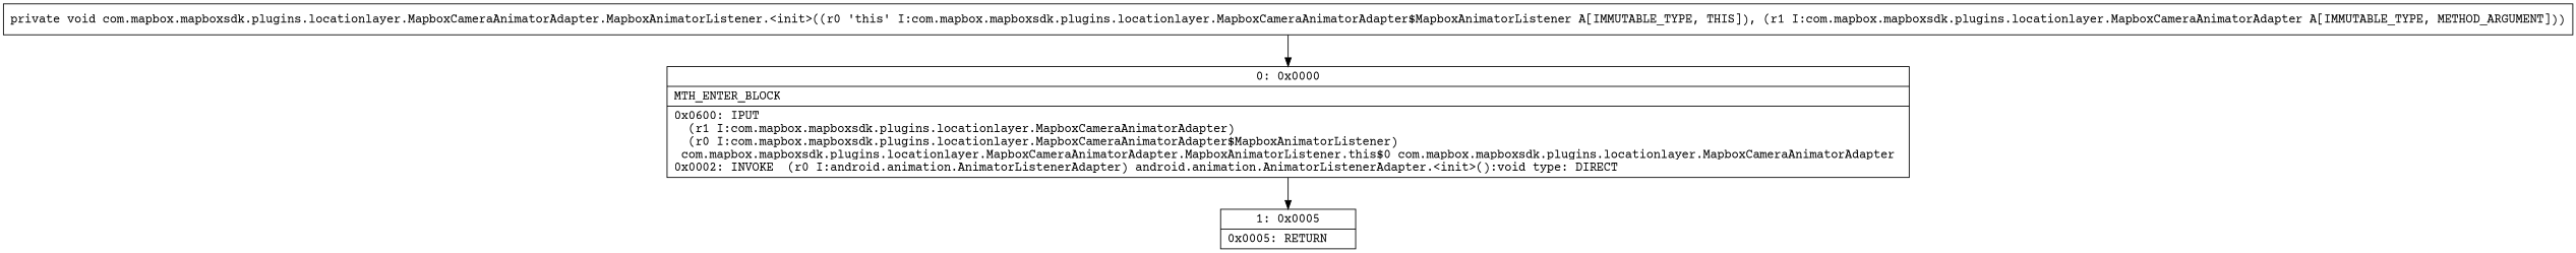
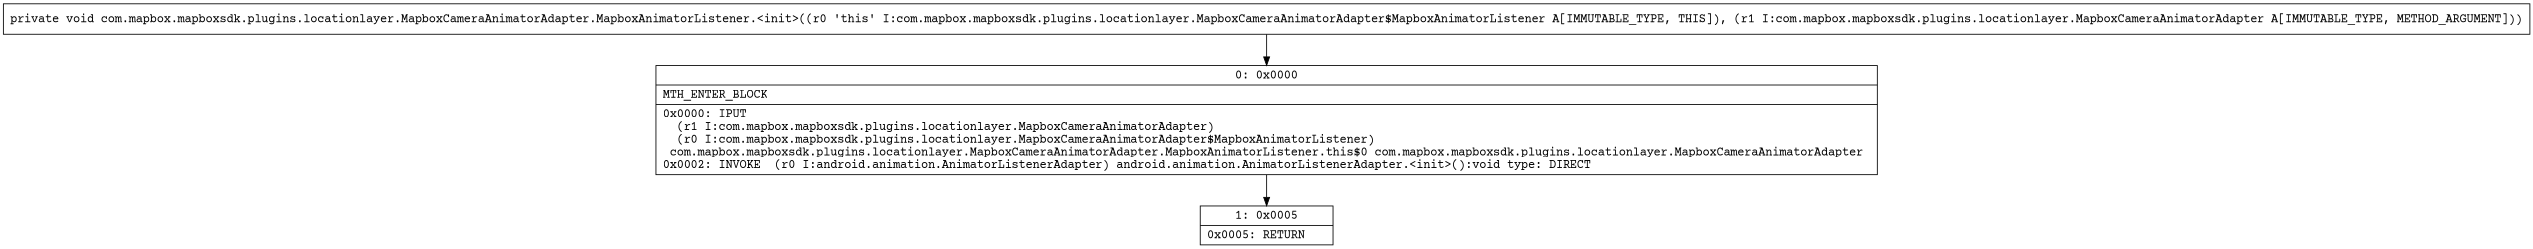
  digraph {
    fontname="Courier Prime"
    node [shape=record fontname="Courier Prime"]
    edge [fontname="Courier Prime"]
-   n1 [label="{0\:\ 0x0000|MTH_ENTER_BLOCK\l|0x0600: IPUT  \l  (r1 I:com.mapbox.mapboxsdk.plugins.locationlayer.MapboxCameraAnimatorAdapter)\l  (r0 I:com.mapbox.mapboxsdk.plugins.locationlayer.MapboxCameraAnimatorAdapter$MapboxAnimatorListener)\l com.mapbox.mapboxsdk.plugins.locationlayer.MapboxCameraAnimatorAdapter.MapboxAnimatorListener.this$0 com.mapbox.mapboxsdk.plugins.locationlayer.MapboxCameraAnimatorAdapter \l0x0002: INVOKE  (r0 I:android.animation.AnimatorListenerAdapter) android.animation.AnimatorListenerAdapter.\<init\>():void type: DIRECT \l}"]
+   n1 [label="{0\:\ 0x0000|MTH_ENTER_BLOCK\l|0x0000: IPUT  \l  (r1 I:com.mapbox.mapboxsdk.plugins.locationlayer.MapboxCameraAnimatorAdapter)\l  (r0 I:com.mapbox.mapboxsdk.plugins.locationlayer.MapboxCameraAnimatorAdapter$MapboxAnimatorListener)\l com.mapbox.mapboxsdk.plugins.locationlayer.MapboxCameraAnimatorAdapter.MapboxAnimatorListener.this$0 com.mapbox.mapboxsdk.plugins.locationlayer.MapboxCameraAnimatorAdapter \l0x0002: INVOKE  (r0 I:android.animation.AnimatorListenerAdapter) android.animation.AnimatorListenerAdapter.\<init\>():void type: DIRECT \l}"]
    n2 [label="{1\:\ 0x0005|0x0005: RETURN   \l}"]
    n3 [label="{private void com.mapbox.mapboxsdk.plugins.locationlayer.MapboxCameraAnimatorAdapter.MapboxAnimatorListener.\<init\>((r0 'this' I:com.mapbox.mapboxsdk.plugins.locationlayer.MapboxCameraAnimatorAdapter$MapboxAnimatorListener A[IMMUTABLE_TYPE, THIS]), (r1 I:com.mapbox.mapboxsdk.plugins.locationlayer.MapboxCameraAnimatorAdapter A[IMMUTABLE_TYPE, METHOD_ARGUMENT])) }"]
    n1 -> n2
    n3 -> n1
  }
